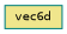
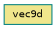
  digraph {
    rankdir=LR
-   n1 [color=teal fillcolor=khaki fontname=Helvetica fontsize=10 height=0.2 label=vec6d shape=record style=filled width=0.4]
+   n1 [color=teal fillcolor=khaki fontname=Helvetica fontsize=10 height=0.2 label=vec9d shape=record style=filled width=0.4]
  }
